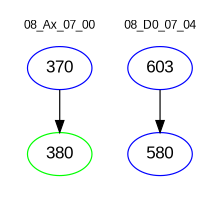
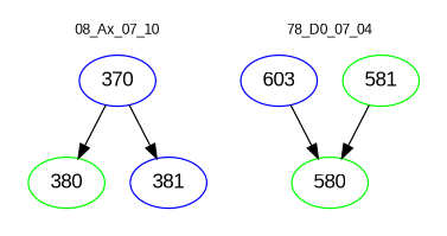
  digraph {
    fontname="Liberation Sans"
    node [color=blue fontname="Liberation Sans"]
    edge [color=black fontname="Liberation Sans"]
    n1 [color=green label=380]
    n2 [label=370]
-   n5 [label=580]
+   n3 [label=381]
+   n4 [color=green label=581]
+   n5 [color=green label=580]
    n6 [label=603]
    subgraph cluster_1 {
      color=white
      fontsize=10
-     label="08_Ax_07_00"
+     label="08_Ax_07_10"
      n1
      n2
+     n3
    }
    subgraph cluster_2 {
      color=white
      fontsize=10
-     label="08_D0_07_04"
+     label="78_D0_07_04"
+     n4
      n5
      n6
    }
    n2 -> n1
+   n2 -> n3
+   n4 -> n5
    n6 -> n5
  }
